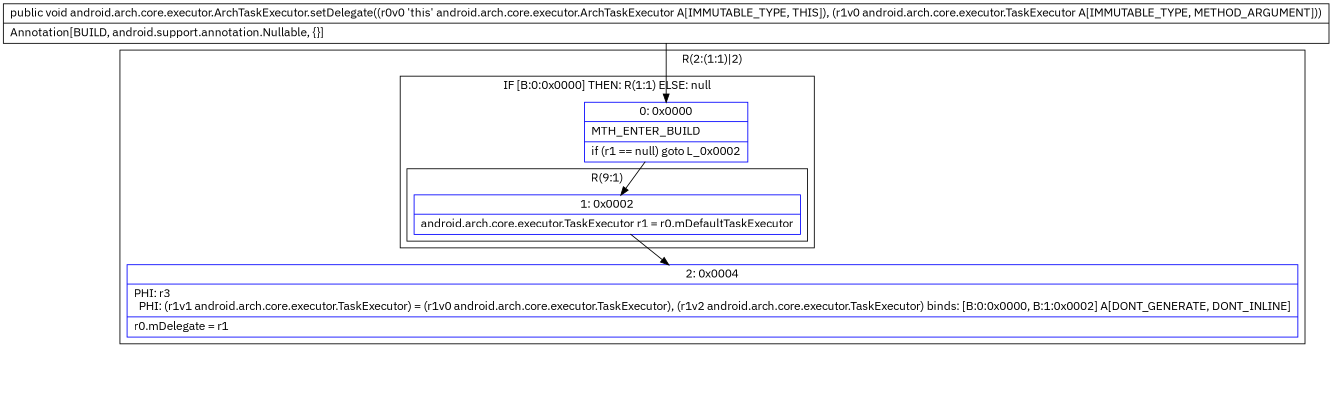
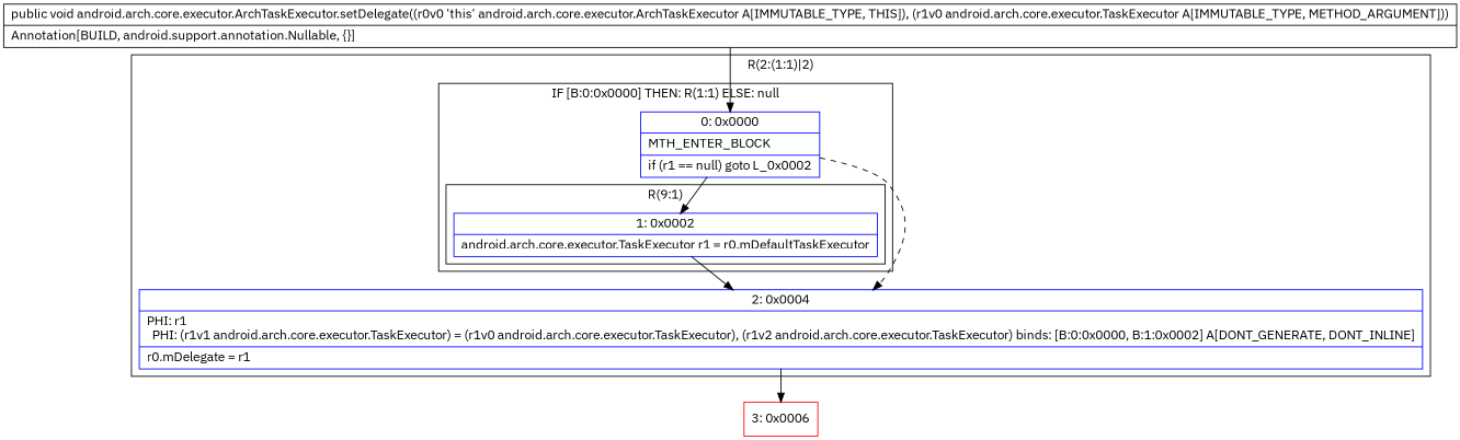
  digraph {
    fontname="IBM Plex Sans"
    node [color=blue fontname="IBM Plex Sans" shape=record]
    edge [fontname="IBM Plex Sans"]
    n1 [label="{1\:\ 0x0002|android.arch.core.executor.TaskExecutor r1 = r0.mDefaultTaskExecutor\l}"]
-   n2 [label="{0\:\ 0x0000|MTH_ENTER_BUILD\l|if (r1 == null) goto L_0x0002\l}"]
-   n3 [label="{2\:\ 0x0004|PHI: r3 \l  PHI: (r1v1 android.arch.core.executor.TaskExecutor) = (r1v0 android.arch.core.executor.TaskExecutor), (r1v2 android.arch.core.executor.TaskExecutor) binds: [B:0:0x0000, B:1:0x0002] A[DONT_GENERATE, DONT_INLINE]\l|r0.mDelegate = r1\l}"]
+   n2 [label="{0\:\ 0x0000|MTH_ENTER_BLOCK\l|if (r1 == null) goto L_0x0002\l}"]
+   n3 [label="{2\:\ 0x0004|PHI: r1 \l  PHI: (r1v1 android.arch.core.executor.TaskExecutor) = (r1v0 android.arch.core.executor.TaskExecutor), (r1v2 android.arch.core.executor.TaskExecutor) binds: [B:0:0x0000, B:1:0x0002] A[DONT_GENERATE, DONT_INLINE]\l|r0.mDelegate = r1\l}"]
+   n4 [color=red label="{3\:\ 0x0006}"]
    n5 [label="{public void android.arch.core.executor.ArchTaskExecutor.setDelegate((r0v0 'this' android.arch.core.executor.ArchTaskExecutor A[IMMUTABLE_TYPE, THIS]), (r1v0 android.arch.core.executor.TaskExecutor A[IMMUTABLE_TYPE, METHOD_ARGUMENT]))  | Annotation[BUILD, android.support.annotation.Nullable, \{\}]\l}" color=""]
    subgraph cluster_1 {
      label="R(2:(1:1)|2)"
      n3
      subgraph cluster_2 {
        label="IF [B:0:0x0000] THEN: R(1:1) ELSE: null"
        n2
        subgraph cluster_3 {
          label="R(9:1)"
          n1
        }
      }
    }
    n1 -> n3
    n2 -> n1
+   n2 -> n3 [style=dashed]
+   n3 -> n4
    n5 -> n2
  }
